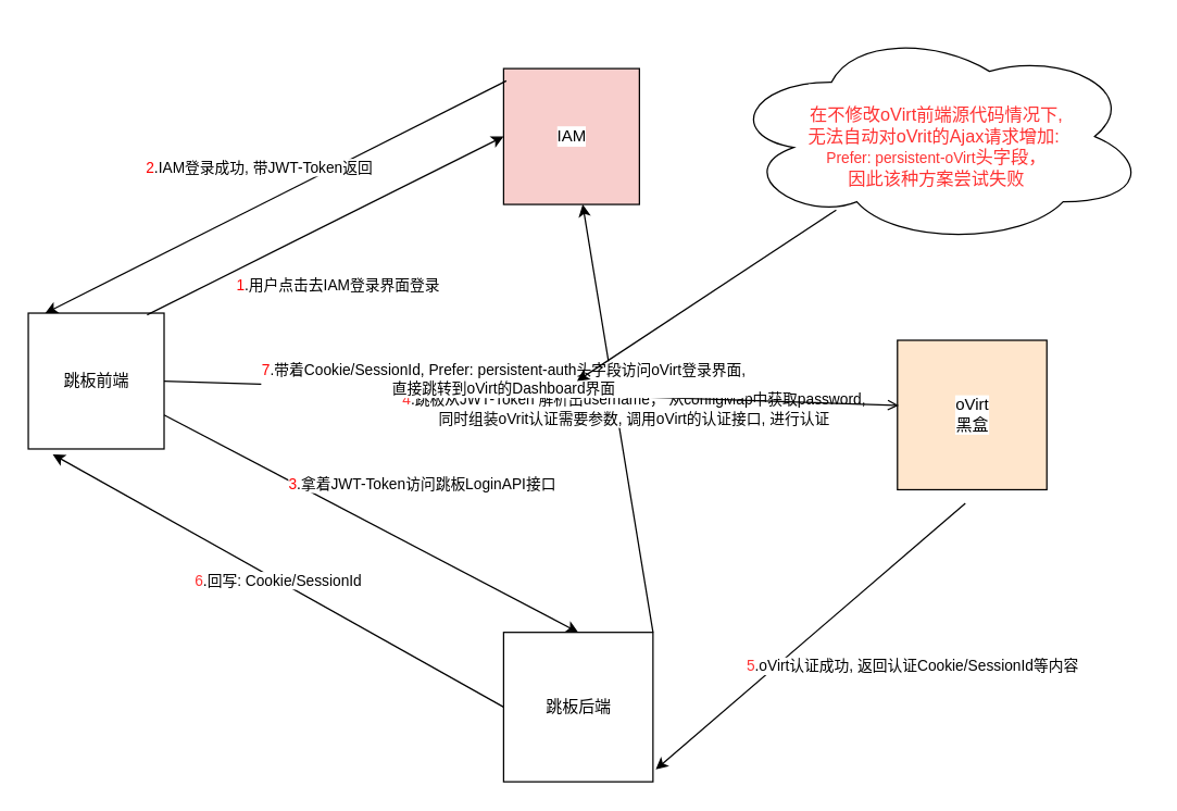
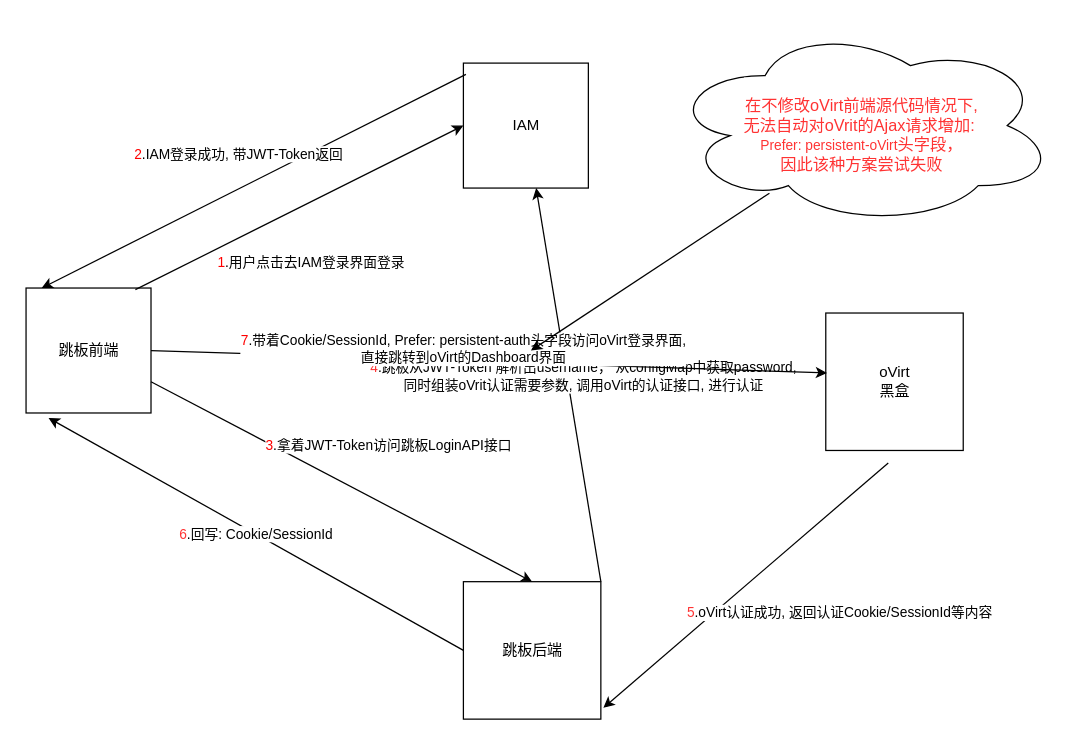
  <mxCell id="0" />
  <mxCell id="1" parent="0" />
  <mxCell id="2" value="跳板前端" style="html=1;aspect=fixed;labelBackgroundColor=default;" parent="1" vertex="1"><mxGeometry x="20" y="230" width="100" height="100" as="geometry" /></mxCell>
- <mxCell id="3" value="IAM" style="html=1;aspect=fixed;labelBackgroundColor=default;fillColor=#f8cecc;" parent="1" vertex="1"><mxGeometry x="370" y="50" width="100" height="100" as="geometry" /></mxCell>
+ <mxCell id="3" value="IAM" style="html=1;aspect=fixed;labelBackgroundColor=default;" parent="1" vertex="1"><mxGeometry x="370" y="50" width="100" height="100" as="geometry" /></mxCell>
  <mxCell id="4" value="&lt;font color=&quot;#ff0000&quot;&gt;1&lt;/font&gt;.用户点击去IAM登录界面登录" style="endArrow=classic;html=1;rounded=0;exitX=0.875;exitY=0.013;exitDx=0;exitDy=0;exitPerimeter=0;entryX=0;entryY=0.5;entryDx=0;entryDy=0;labelBackgroundColor=default;" parent="1" source="2" target="3" edge="1"><mxGeometry x="-0.082" y="-44" width="50" height="50" relative="1" as="geometry"><mxPoint x="350" y="160" as="sourcePoint" /><mxPoint x="400" y="110" as="targetPoint" /><mxPoint as="offset" /></mxGeometry></mxCell>
  <mxCell id="5" value="&lt;font color=&quot;#ff0000&quot;&gt;2&lt;/font&gt;.IAM登录成功, 带JWT-Token返回" style="endArrow=classic;html=1;rounded=0;entryX=0.125;entryY=0;entryDx=0;entryDy=0;entryPerimeter=0;exitX=0.02;exitY=0.09;exitDx=0;exitDy=0;exitPerimeter=0;labelBackgroundColor=default;" parent="1" source="3" target="2" edge="1"><mxGeometry x="0.007" y="-25" width="50" height="50" relative="1" as="geometry"><mxPoint x="280" y="110" as="sourcePoint" /><mxPoint x="130" y="170" as="targetPoint" /><mxPoint as="offset" /><Array as="points" /></mxGeometry></mxCell>
  <mxCell id="6" value="跳板后端" style="html=1;aspect=fixed;labelBackgroundColor=default;" parent="1" vertex="1"><mxGeometry x="370" y="465" width="110" height="110" as="geometry" /></mxCell>
  <mxCell id="7" value="" style="endArrow=classic;html=1;rounded=0;entryX=0.5;entryY=0;entryDx=0;entryDy=0;exitX=1;exitY=0.75;exitDx=0;exitDy=0;labelBackgroundColor=default;" parent="1" source="2" target="6" edge="1"><mxGeometry width="50" height="50" relative="1" as="geometry"><mxPoint x="350" y="260" as="sourcePoint" /><mxPoint x="400" y="210" as="targetPoint" /></mxGeometry></mxCell>
  <mxCell id="8" value="&lt;font color=&quot;#ff0000&quot;&gt;3&lt;/font&gt;.拿着JWT-Token访问跳板LoginAPI接口" style="edgeLabel;html=1;align=center;verticalAlign=middle;resizable=0;points=[];labelBackgroundColor=default;" parent="7" vertex="1" connectable="0"><mxGeometry x="-0.321" y="4" relative="1" as="geometry"><mxPoint x="84" as="offset" /></mxGeometry></mxCell>
  <mxCell id="9" value="" style="endArrow=classic;html=1;rounded=0;labelBackgroundColor=default;entryX=1.018;entryY=0.918;entryDx=0;entryDy=0;entryPerimeter=0;" parent="1" target="6" edge="1"><mxGeometry width="50" height="50" relative="1" as="geometry"><mxPoint x="710" y="370" as="sourcePoint" /><mxPoint x="490" y="560" as="targetPoint" /></mxGeometry></mxCell>
  <mxCell id="10" value="&lt;font color=&quot;#ff3333&quot;&gt;5&lt;/font&gt;.oVirt认证成功, 返回认证Cookie/SessionId等内容" style="edgeLabel;html=1;align=center;verticalAlign=middle;resizable=0;points=[];labelBackgroundColor=default;" parent="9" vertex="1" connectable="0"><mxGeometry x="0.151" y="1" relative="1" as="geometry"><mxPoint x="91" y="6" as="offset" /></mxGeometry></mxCell>
  <mxCell id="11" value="&lt;font color=&quot;#ff3333&quot;&gt;4&lt;/font&gt;.跳板从JWT-Token 解析出username， 从configMap中获取password, &lt;br&gt;同时组装oVrit认证需要参数, 调用oVirt的认证接口, 进行认证" style="endArrow=classic;html=1;rounded=0;startArrow=none;labelBackgroundColor=default;exitX=1;exitY=0;exitDx=0;exitDy=0;" parent="1" source="6" target="3" edge="1"><mxGeometry x="0.033" y="-13" width="50" height="50" relative="1" as="geometry"><mxPoint x="480" y="560" as="sourcePoint" /><mxPoint x="610" y="290" as="targetPoint" /><mxPoint y="1" as="offset" /></mxGeometry></mxCell>
- <mxCell id="12" value="oVirt&lt;br&gt;黑盒" style="html=1;aspect=fixed;labelBackgroundColor=default;fillColor=#ffe6cc;" parent="1" vertex="1"><mxGeometry x="660" y="250" width="110" height="110" as="geometry" /></mxCell>
+ <mxCell id="12" value="oVirt&lt;br&gt;黑盒" style="html=1;aspect=fixed;labelBackgroundColor=default;" parent="1" vertex="1"><mxGeometry x="660" y="250" width="110" height="110" as="geometry" /></mxCell>
  <mxCell id="13" value="&lt;font color=&quot;#ff3333&quot;&gt;6&lt;/font&gt;.回写: Cookie/SessionId" style="endArrow=classic;html=1;rounded=0;entryX=0.18;entryY=1.04;entryDx=0;entryDy=0;entryPerimeter=0;exitX=0;exitY=0.5;exitDx=0;exitDy=0;labelBackgroundColor=default;" parent="1" source="6" target="2" edge="1"><mxGeometry width="50" height="50" relative="1" as="geometry"><mxPoint x="310" y="545" as="sourcePoint" /><mxPoint x="360" y="495" as="targetPoint" /></mxGeometry></mxCell>
- <mxCell id="14" value="" style="endArrow=open;html=1;rounded=0;entryX=0.009;entryY=0.436;entryDx=0;entryDy=0;entryPerimeter=0;exitX=1;exitY=0.5;exitDx=0;exitDy=0;labelBackgroundColor=default;" parent="1" source="2" target="12" edge="1"><mxGeometry width="50" height="50" relative="1" as="geometry"><mxPoint x="200" y="310" as="sourcePoint" /><mxPoint x="250" y="260" as="targetPoint" /></mxGeometry></mxCell>
+ <mxCell id="14" value="" style="endArrow=classic;html=1;rounded=0;entryX=0.009;entryY=0.436;entryDx=0;entryDy=0;entryPerimeter=0;exitX=1;exitY=0.5;exitDx=0;exitDy=0;labelBackgroundColor=default;" parent="1" source="2" target="12" edge="1"><mxGeometry width="50" height="50" relative="1" as="geometry"><mxPoint x="200" y="310" as="sourcePoint" /><mxPoint x="250" y="260" as="targetPoint" /></mxGeometry></mxCell>
  <mxCell id="15" value="&lt;font color=&quot;#ff0000&quot;&gt;7&lt;/font&gt;.带着Cookie/SessionId, Prefer: persistent-auth头字段访问oVirt登录界面, &lt;br&gt;直接跳转到oVirt的Dashboard界面" style="edgeLabel;html=1;align=center;verticalAlign=middle;resizable=0;points=[];labelBackgroundColor=default;" parent="14" vertex="1" connectable="0"><mxGeometry x="-0.183" y="-1" relative="1" as="geometry"><mxPoint x="29" y="-10" as="offset" /></mxGeometry></mxCell>
  <mxCell id="16" value="&lt;font style=&quot;font-size: 13px;&quot;&gt;&lt;br&gt;在不修改oVirt前端源代码情况下, &lt;br&gt;无法自动对oVrit的Ajax请求增加:&amp;nbsp;&lt;br&gt;&lt;/font&gt;&lt;span style=&quot;font-size: 11px;&quot;&gt;Prefer: persistent-oVirt&lt;/span&gt;&lt;font style=&quot;font-size: 13px;&quot;&gt;头字段，&lt;br&gt;因此该种方案尝试失败&lt;/font&gt;" style="ellipse;shape=cloud;whiteSpace=wrap;html=1;labelBackgroundColor=default;fontColor=#FF3333;" parent="1" vertex="1"><mxGeometry x="534" y="20" width="310" height="160" as="geometry" /></mxCell>
  <mxCell id="17" value="" style="endArrow=classic;html=1;rounded=0;labelBackgroundColor=default;fontSize=13;fontColor=#000000;exitX=0.261;exitY=0.838;exitDx=0;exitDy=0;exitPerimeter=0;" parent="1" source="16" edge="1"><mxGeometry width="50" height="50" relative="1" as="geometry"><mxPoint x="454" y="240" as="sourcePoint" /><mxPoint x="424" y="280" as="targetPoint" /></mxGeometry></mxCell>
